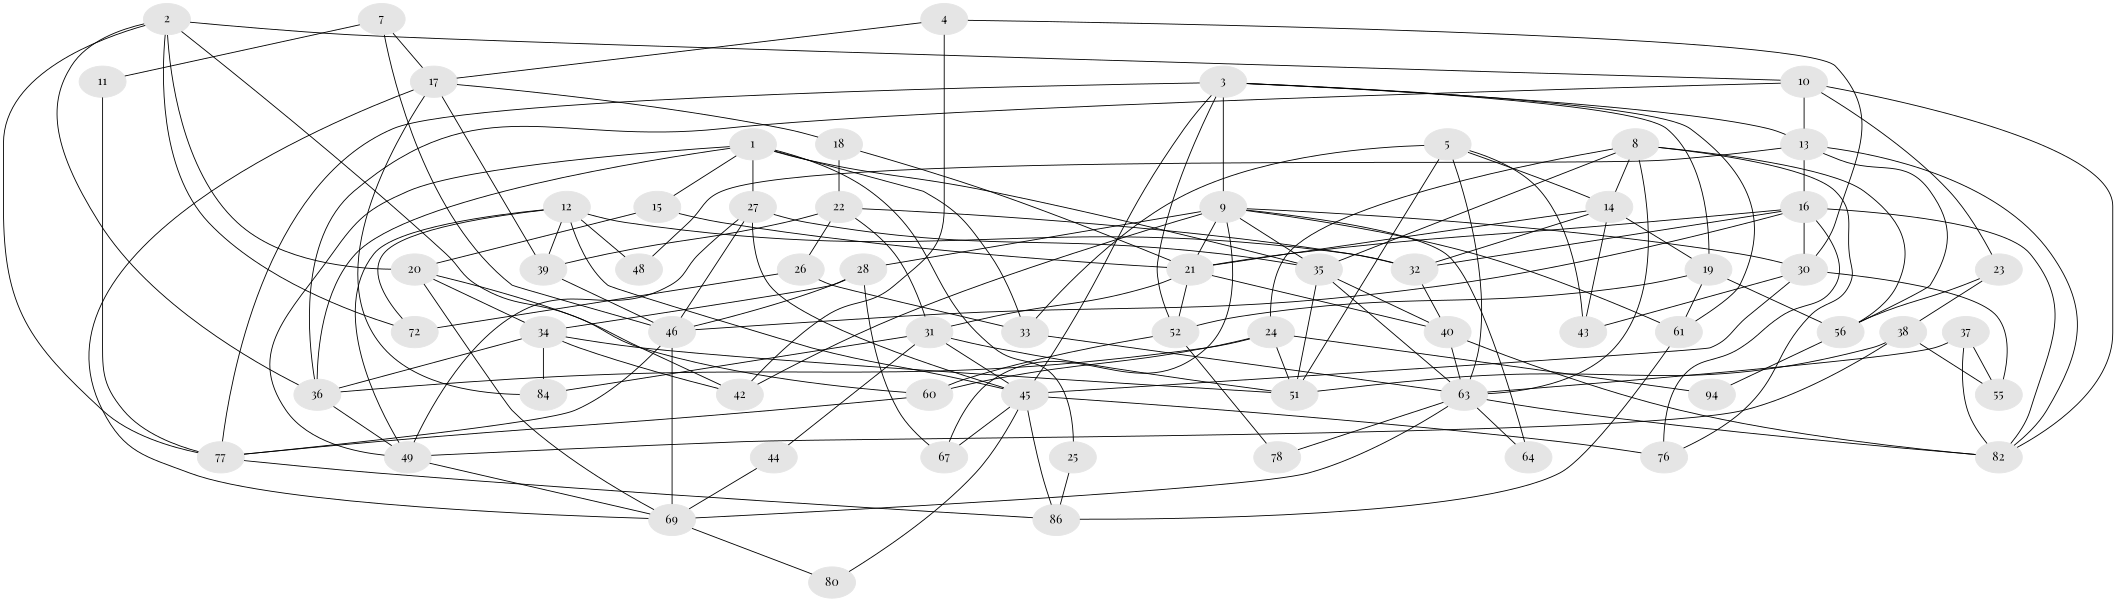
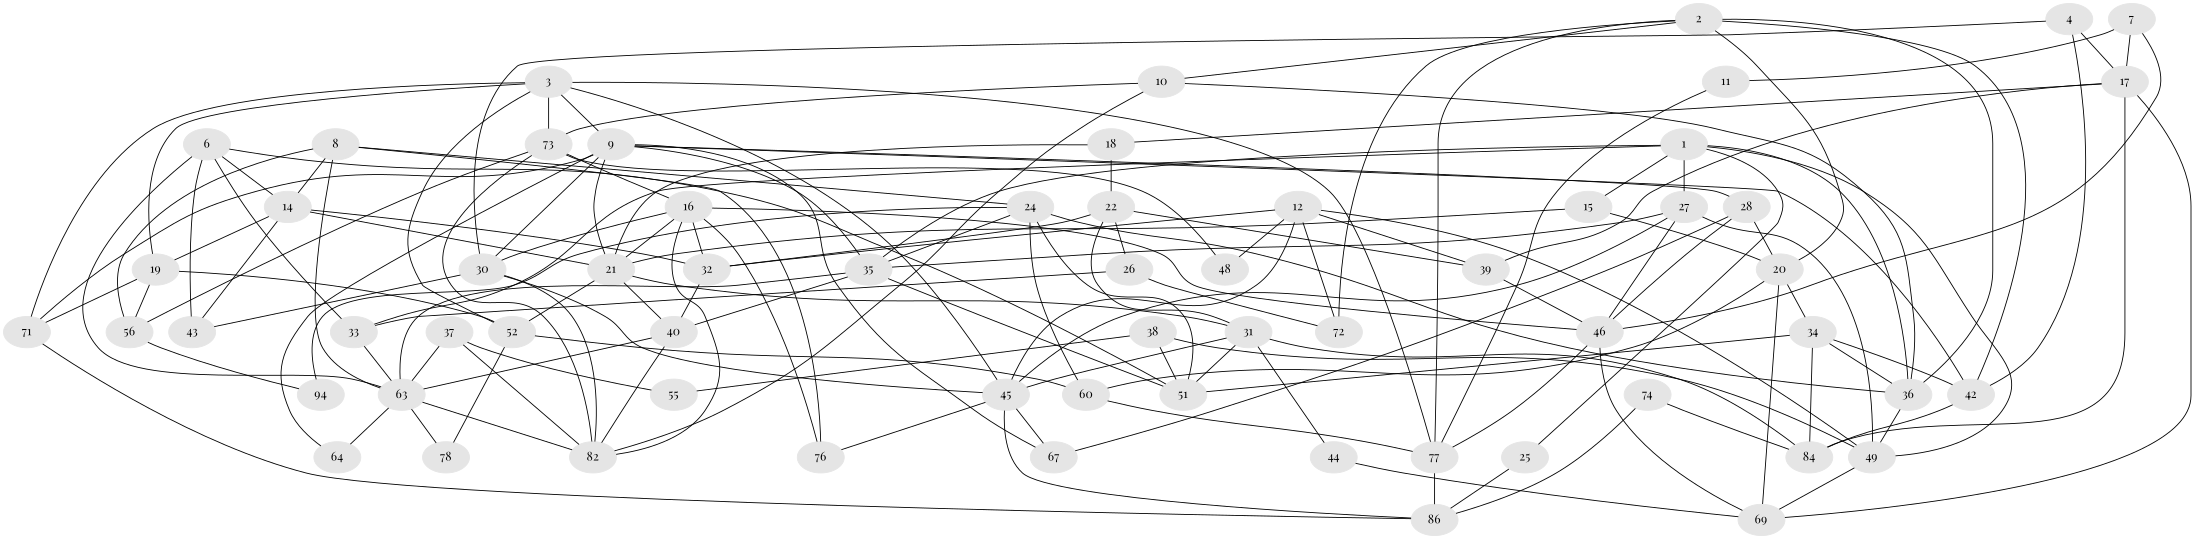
  graph {
    fontname="Playfair Display"
    node [color=gray90 fontname="Playfair Display" style=filled]
    edge [fontname="Playfair Display"]
    1 [super="+50"]
    15
    25
    27
    33 [super="+98"]
    35 [super="+92"]
    36 [super="+57"]
    49 [super="+53"]
    n9 [label=20 super="+73"]
    21 [super="+41"]
    86
    45 [super="+83"]
    46 [super="+58"]
    63 [super="+88"]
    40 [super="+85"]
    51 [super="+97"]
    69 [super="+95"]
    2 [super="+75"]
    10
    42
    72
    77
-   13 [super="+20"]
-   23 [super="+90"]
+   13 [super="+20" label=73]
    82 [super="+96"]
    60
    34
    84
    3 [super="+62"]
    9 [super="+93"]
    19 [super="+65"]
    52 [super="+99"]
-   71 [label=61]
+   71
    30 [super="+91"]
    28 [super="+89"]
    64
    67
    56 [super="+59"]
    48
    16 [super="+61"]
    76
-   80
    78
    17 [super="+79"]
    39
    18
    4
    43
    24 [super="+87"]
    94
-   6 [super="+54" label=5]
+   6 [super="+54"]
    14 [super="+66"]
    32
    7
    11
    8 [super="+47"]
    31 [super="+81"]
    38
    12 [super="+70"]
    22 [super="+68"]
    26
    44
    55
    37
+   74
    1 -- 15
    1 -- 25
    1 -- 27
    1 -- 33
    1 -- 35
    1 -- 36
    1 -- 49
    15 -- n9
    15 -- 21
    25 -- 86
    27 -- 35
    27 -- 49
    27 -- 45
    27 -- 46
    33 -- 63
    35 -- 63
    35 -- 40
    35 -- 51
    36 -- 49
    49 -- 69
    n9 -- 69
    n9 -- 60
    n9 -- 34
    21 -- 40
    21 -- 52
    21 -- 31
    45 -- 86
    45 -- 67
    45 -- 76
-   45 -- 80
    46 -- 69
    46 -- 77
-   63 -- 69
    63 -- 82
    63 -- 64
    63 -- 78
    40 -- 63
    40 -- 82 [weight=2]
-   69 -- 80
    2 -- 36
    2 -- n9
    2 -- 10
    2 -- 42
    2 -- 72
    2 -- 77
    10 -- 36
    10 -- 13
-   10 -- 23
    10 -- 82
+   42 -- 84
    77 -- 86
    13 -- 82 [weight=2]
    13 -- 56
    13 -- 48
    13 -- 16
-   23 -- 56
-   23 -- 38
    60 -- 77
    34 -- 36
    34 -- 51
    34 -- 42
    34 -- 84
    3 -- 45
    3 -- 77
    3 -- 13
    3 -- 9
    3 -- 19
    3 -- 52
    3 -- 71
    9 -- 35
    9 -- 21
    9 -- 42
    9 -- 71
    9 -- 30
    9 -- 28
    9 -- 64
    9 -- 67
    19 -- 52
    19 -- 71
    19 -- 56
    52 -- 60
    52 -- 78
    71 -- 86
    30 -- 45
-   30 -- 55
+   30 -- 82
    30 -- 43
    28 -- 46
-   28 -- 34
+   28 -- n9
    28 -- 67
    56 -- 94
    16 -- 21
    16 -- 46
    16 -- 82
    16 -- 30
    16 -- 76
    16 -- 32
    17 -- 69
    17 -- 84
    17 -- 39
    17 -- 18
    39 -- 46
    18 -- 21
    18 -- 22
    4 -- 42
    4 -- 30
    4 -- 17
-   8 -- 35
+   24 -- 35
    24 -- 36
    24 -- 51
    24 -- 60
    24 -- 94
    6 -- 33 [weight=2]
    6 -- 63
    6 -- 51
    6 -- 43
    6 -- 14
    14 -- 21
    14 -- 19
    14 -- 43
    14 -- 32
    32 -- 40
    7 -- 46
    7 -- 17
    7 -- 11
    11 -- 77
    8 -- 63
    8 -- 56
    8 -- 76
    8 -- 24
    8 -- 14
    31 -- 45
    31 -- 51
    31 -- 84
    31 -- 44
    38 -- 49
    38 -- 51
    38 -- 55
    12 -- 49
    12 -- 45
    12 -- 72
    12 -- 48
    12 -- 39
    12 -- 32
    22 -- 39
    22 -- 32
    22 -- 31
    22 -- 26
    26 -- 33
    26 -- 72
    44 -- 69
    37 -- 63
    37 -- 82
    37 -- 55
+   74 -- 86
+   74 -- 84
  }
